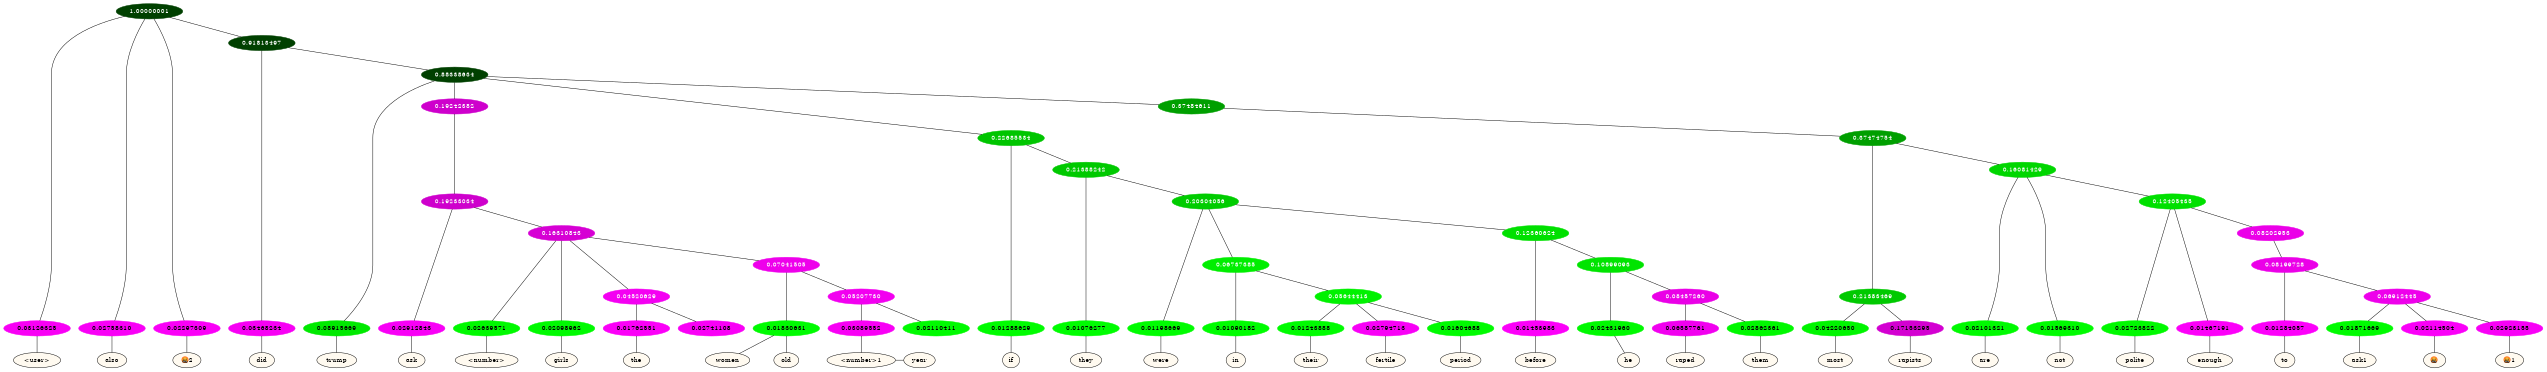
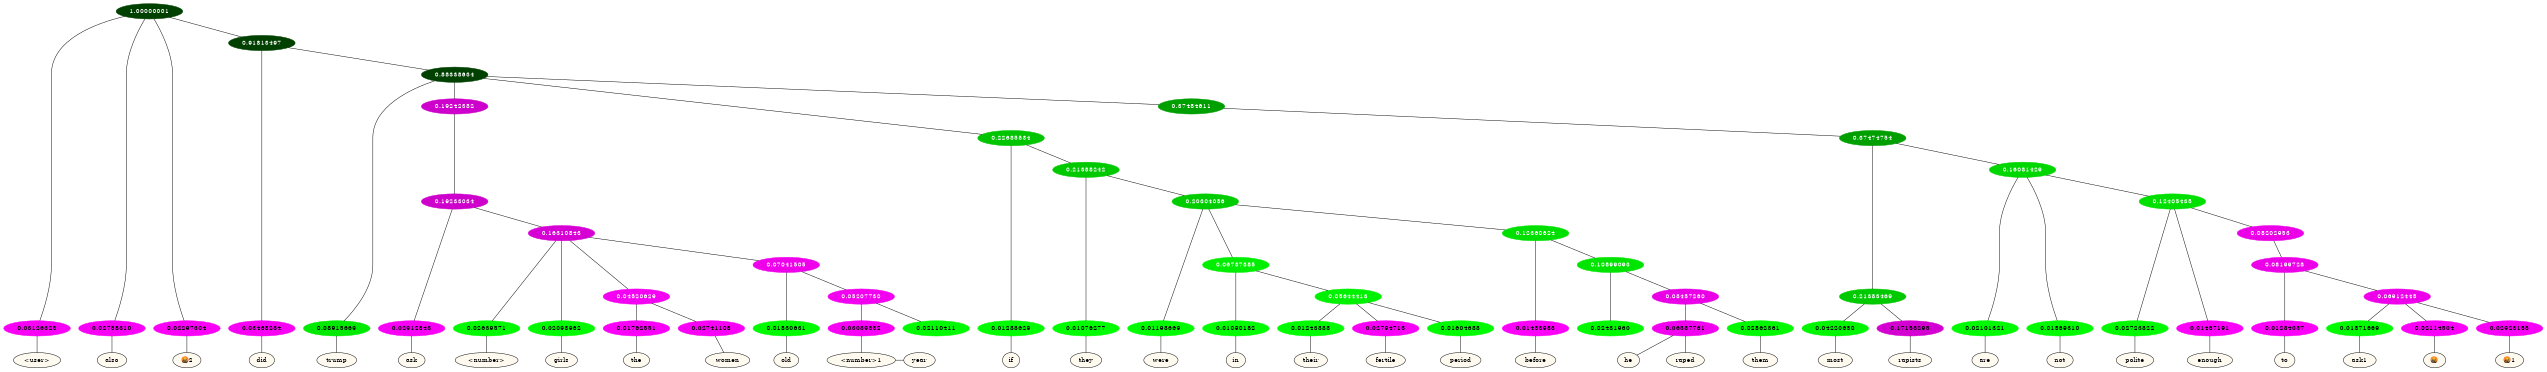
  graph {
    node [color=black format=png nodesep=0.001 ordering=out overlap_scaling=0.01 ranksep=0.001 style=filled]
    n1 [fillcolor=floralwhite height=0.15 label="\<user\>" style="filled,solid" width=0.15]
    n2 [fillcolor=floralwhite height=0.15 label=also style="filled,solid" width=0.15]
    n3 [fillcolor=floralwhite height=0.15 label=did style="filled,solid" width=0.15]
    n4 [fillcolor=floralwhite height=0.15 label=trump style="filled,solid" width=0.15]
    n5 [fillcolor=floralwhite height=0.15 label=ask style="filled,solid" width=0.15]
    n6 [fillcolor=floralwhite height=0.15 label=the style="filled,solid" width=0.15]
    n7 [fillcolor=floralwhite height=0.15 label=women style="filled,solid" width=0.15]
    n8 [fillcolor=floralwhite height=0.15 label="\<number\>" style="filled,solid" width=0.15]
    n9 [fillcolor=floralwhite height=0.15 label="\<number\>1" style="filled,solid" width=0.15]
    n10 [fillcolor=floralwhite height=0.15 label=year style="filled,solid" width=0.15]
    n11 [fillcolor=floralwhite height=0.15 label=old style="filled,solid" width=0.15]
    n12 [fillcolor=floralwhite height=0.15 label=girls style="filled,solid" width=0.15]
    n13 [fillcolor=floralwhite height=0.15 label=if style="filled,solid" width=0.15]
    n14 [fillcolor=floralwhite height=0.15 label=they style="filled,solid" width=0.15]
    n15 [fillcolor=floralwhite height=0.15 label=were style="filled,solid" width=0.15]
    n16 [fillcolor=floralwhite height=0.15 label=in style="filled,solid" width=0.15]
    n17 [fillcolor=floralwhite height=0.15 label=their style="filled,solid" width=0.15]
    n18 [fillcolor=floralwhite height=0.15 label=fertile style="filled,solid" width=0.15]
    n19 [fillcolor=floralwhite height=0.15 label=period style="filled,solid" width=0.15]
    n20 [fillcolor=floralwhite height=0.15 label=before style="filled,solid" width=0.15]
    n21 [fillcolor=floralwhite height=0.15 label=he style="filled,solid" width=0.15]
    n22 [fillcolor=floralwhite height=0.15 label=raped style="filled,solid" width=0.15]
    n23 [fillcolor=floralwhite height=0.15 label=them style="filled,solid" width=0.15]
    n24 [fillcolor=floralwhite height=0.15 label=most style="filled,solid" width=0.15]
    n25 [fillcolor=floralwhite height=0.15 label=rapists style="filled,solid" width=0.15]
    n26 [fillcolor=floralwhite height=0.15 label=are style="filled,solid" width=0.15]
    n27 [fillcolor=floralwhite height=0.15 label=not style="filled,solid" width=0.15]
    n28 [fillcolor=floralwhite height=0.15 label=polite style="filled,solid" width=0.15]
    n29 [fillcolor=floralwhite height=0.15 label=enough style="filled,solid" width=0.15]
    n30 [fillcolor=floralwhite height=0.15 label=to style="filled,solid" width=0.15]
    n31 [fillcolor=floralwhite height=0.15 label=ask1 style="filled,solid" width=0.15]
    n32 [fillcolor=floralwhite height=0.15 label="🤬" style="filled,solid" width=0.15]
    n33 [fillcolor=floralwhite height=0.15 label="🤬1" style="filled,solid" width=0.15]
    n34 [fillcolor=floralwhite height=0.15 label="🤬2" style="filled,solid" width=0.15]
    n35 [color="0.835 1.000 0.969" fontcolor=black height=0.15 label=0.03126325 width=0.15]
    n36 [color="0.835 1.000 0.972" fontcolor=black height=0.15 label=0.02758310 width=0.15]
    n37 [color="0.835 1.000 0.965" fontcolor=black height=0.15 label=0.03468234 width=0.15]
    n38 [color="0.334 1.000 0.911" fontcolor=black height=0.15 label=0.08915669 width=0.15]
    n39 [color="0.835 1.000 0.971" fontcolor=black height=0.15 label=0.02912843 width=0.15]
    n40 [color="0.835 1.000 0.982" fontcolor=black height=0.15 label=0.01762551 width=0.15]
    n41 [color="0.835 1.000 0.973" fontcolor=black height=0.15 label=0.02741108 width=0.15]
    n42 [color="0.334 1.000 0.974" fontcolor=black height=0.15 label=0.02639571 width=0.15]
    n43 [color="0.835 1.000 0.969" fontcolor=black height=0.15 label=0.03089552 width=0.15]
    n44 [color="0.334 1.000 0.979" fontcolor=black height=0.15 label=0.02110411 width=0.15]
    n45 [color="0.334 1.000 0.982" fontcolor=black height=0.15 label=0.01830631 width=0.15]
    n46 [color="0.334 1.000 0.979" fontcolor=black height=0.15 label=0.02098962 width=0.15]
    n47 [color="0.334 1.000 0.987" fontcolor=black height=0.15 label=0.01288629 width=0.15]
    n48 [color="0.334 1.000 0.989" fontcolor=black height=0.15 label=0.01076277 width=0.15]
    n49 [color="0.334 1.000 0.988" fontcolor=black height=0.15 label=0.01198669 width=0.15]
    n50 [color="0.334 1.000 0.989" fontcolor=black height=0.15 label=0.01090182 width=0.15]
    n51 [color="0.334 1.000 0.988" fontcolor=black height=0.15 label=0.01243888 width=0.15]
    n52 [color="0.835 1.000 0.972" fontcolor=black height=0.15 label=0.02794713 width=0.15]
    n53 [color="0.334 1.000 0.984" fontcolor=black height=0.15 label=0.01604688 width=0.15]
    n54 [color="0.835 1.000 0.985" fontcolor=black height=0.15 label=0.01453983 width=0.15]
    n55 [color="0.334 1.000 0.976" fontcolor=black height=0.15 label=0.02431960 width=0.15]
    n56 [color="0.835 1.000 0.944" fontcolor=black height=0.15 label=0.06587761 width=0.15]
    n57 [color="0.334 1.000 0.971" fontcolor=black height=0.15 label=0.02862361 width=0.15]
    n58 [color="0.334 1.000 0.958" fontcolor=black height=0.15 label=0.04220650 width=0.15]
    n59 [color="0.835 1.000 0.828" fontcolor=black height=0.15 label=0.17153295 width=0.15]
    n60 [color="0.334 1.000 0.979" fontcolor=black height=0.15 label=0.02101321 width=0.15]
    n61 [color="0.334 1.000 0.984" fontcolor=black height=0.15 label=0.01569310 width=0.15]
    n62 [color="0.334 1.000 0.973" fontcolor=black height=0.15 label=0.02723822 width=0.15]
    n63 [color="0.835 1.000 0.985" fontcolor=black height=0.15 label=0.01467191 width=0.15]
    n64 [color="0.835 1.000 0.987" fontcolor=black height=0.15 label=0.01284057 width=0.15]
    n65 [color="0.334 1.000 0.981" fontcolor=black height=0.15 label=0.01871669 width=0.15]
    n66 [color="0.835 1.000 0.979" fontcolor=black height=0.15 label=0.02114504 width=0.15]
    n67 [color="0.835 1.000 0.971" fontcolor=black height=0.15 label=0.02923155 width=0.15]
-   n68 [color="0.835 1.000 0.977" fontcolor=black height=0.15 label=0.02297309 width=0.15]
+   n68 [color="0.835 1.000 0.977" fontcolor=black height=0.15 label=0.02297304 width=0.15]
    n69 [color="0.334 1.000 0.250" fontcolor=grey99 height=0.15 label=1.00000001 width=0.15]
    n70 [color="0.334 1.000 0.250" fontcolor=grey99 height=0.15 label=0.91813497 width=0.15]
    n71 [color="0.334 1.000 0.250" fontcolor=grey99 height=0.15 label=0.88338634 width=0.15]
    n72 [color="0.835 1.000 0.808" fontcolor=grey99 height=0.15 label=0.19242382 width=0.15]
    n73 [color="0.334 1.000 0.773" fontcolor=grey99 height=0.15 label=0.22685534 width=0.15]
    n74 [color="0.334 1.000 0.625" fontcolor=grey99 height=0.15 label=0.37484611 width=0.15]
    n75 [color="0.835 1.000 0.808" fontcolor=grey99 height=0.15 label=0.19233034 width=0.15]
    n76 [color="0.334 1.000 0.786" fontcolor=grey99 height=0.15 label=0.21388242 width=0.15]
    n77 [color="0.334 1.000 0.625" fontcolor=grey99 height=0.15 label=0.37474754 width=0.15]
    n78 [color="0.835 1.000 0.837" fontcolor=grey99 height=0.15 label=0.16310843 width=0.15]
    n79 [color="0.334 1.000 0.797" fontcolor=grey99 height=0.15 label=0.20304056 width=0.15]
    n80 [color="0.334 1.000 0.786" fontcolor=grey99 height=0.15 label=0.21383469 width=0.15]
    n81 [color="0.334 1.000 0.839" fontcolor=grey99 height=0.15 label=0.16081429 width=0.15]
    n82 [color="0.835 1.000 0.955" fontcolor=grey99 height=0.15 label=0.04520629 width=0.15]
    n83 [color="0.835 1.000 0.930" fontcolor=grey99 height=0.15 label=0.07041505 width=0.15]
    n84 [color="0.334 1.000 0.933" fontcolor=grey99 height=0.15 label=0.06737385 width=0.15]
    n85 [color="0.334 1.000 0.876" fontcolor=grey99 height=0.15 label=0.12360624 width=0.15]
    n86 [color="0.334 1.000 0.876" fontcolor=grey99 height=0.15 label=0.12405435 width=0.15]
    n87 [color="0.835 1.000 0.948" fontcolor=grey99 height=0.15 label=0.05207730 width=0.15]
    n88 [color="0.334 1.000 0.944" fontcolor=grey99 height=0.15 label=0.05644413 width=0.15]
    n89 [color="0.334 1.000 0.891" fontcolor=grey99 height=0.15 label=0.10899093 width=0.15]
    n90 [color="0.835 1.000 0.918" fontcolor=grey99 height=0.15 label=0.08202953 width=0.15]
    n91 [color="0.835 1.000 0.915" fontcolor=grey99 height=0.15 label=0.08457260 width=0.15]
    n92 [color="0.835 1.000 0.918" fontcolor=grey99 height=0.15 label=0.08199728 width=0.15]
    n93 [color="0.835 1.000 0.931" fontcolor=grey99 height=0.15 label=0.06912445 width=0.15]
    subgraph sub_1 {
      rank=same
      n1
      n2
      n3
      n4
      n5
      n6
      n7
      n8
      n9
      n10
      n11
      n12
      n13
      n14
      n15
      n16
      n17
      n18
      n19
      n20
      n21
      n22
      n23
      n24
      n25
      n26
      n27
      n28
      n29
      n30
      n31
      n32
      n33
      n34
    }
    subgraph sub_2 {
      rank=same
      n35
      n36
      n37
      n38
      n39
      n40
      n41
      n42
      n43
      n44
      n45
      n46
      n47
      n48
      n49
      n50
      n51
      n52
      n53
      n54
      n55
      n56
      n57
      n58
      n59
      n60
      n61
      n62
      n63
      n64
      n65
      n66
      n67
      n68
    }
    n9 -- n10
    n35 -- n1
    n36 -- n2
    n37 -- n3
    n38 -- n4
    n39 -- n5
    n40 -- n6
-   n45 -- n7
+   n41 -- n7
    n42 -- n8
    n43 -- n9
    n45 -- n11
    n46 -- n12
    n47 -- n13
    n48 -- n14
    n49 -- n15
    n50 -- n16
    n51 -- n17
    n52 -- n18
    n53 -- n19
    n54 -- n20
-   n55 -- n21
+   n56 -- n21
    n56 -- n22
    n57 -- n23
    n58 -- n24
    n59 -- n25
    n60 -- n26
    n61 -- n27
    n62 -- n28
    n63 -- n29
    n64 -- n30
    n65 -- n31
    n66 -- n32
    n67 -- n33
    n68 -- n34
    n69 -- n35
    n69 -- n36
    n69 -- n68
    n69 -- n70
    n70 -- n37
    n70 -- n71
    n71 -- n38
    n71 -- n72
    n71 -- n73
    n71 -- n74
    n72 -- n75
    n73 -- n47
    n73 -- n76
    n74 -- n77
    n75 -- n39
    n75 -- n78
    n76 -- n48
    n76 -- n79
    n77 -- n80
    n77 -- n81
    n78 -- n42
    n78 -- n46
    n78 -- n82
    n78 -- n83
    n79 -- n49
    n79 -- n84
    n79 -- n85
    n80 -- n58
    n80 -- n59
    n81 -- n60
    n81 -- n61
    n81 -- n86
    n82 -- n40
    n82 -- n41
    n83 -- n45
    n83 -- n87
    n84 -- n50
    n84 -- n88
    n85 -- n54
    n85 -- n89
    n86 -- n62
    n86 -- n63
    n86 -- n90
    n87 -- n43
    n87 -- n44
    n88 -- n51
    n88 -- n52
    n88 -- n53
    n89 -- n55
    n89 -- n91
    n90 -- n92
    n91 -- n56
    n91 -- n57
    n92 -- n64
    n92 -- n93
    n93 -- n65
    n93 -- n66
    n93 -- n67
  }
